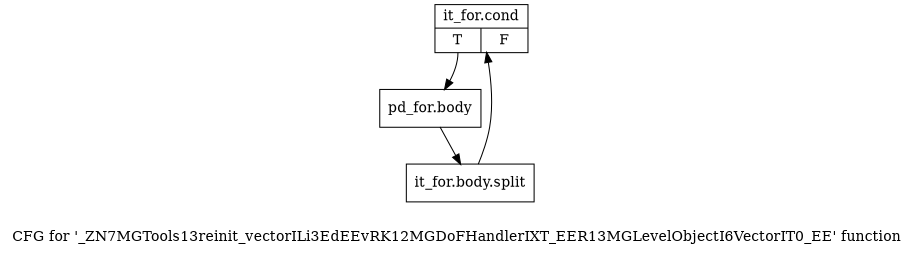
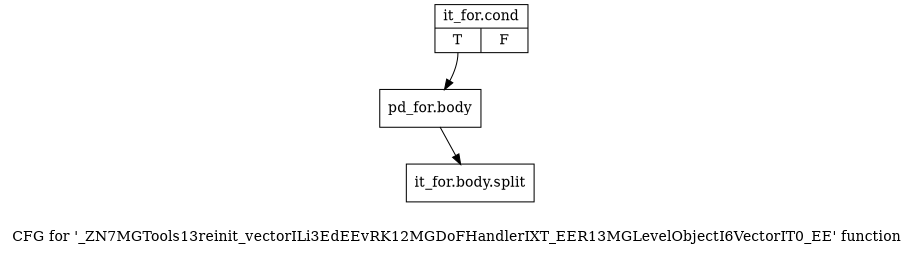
  digraph {
    label="CFG for '_ZN7MGTools13reinit_vectorILi3EdEEvRK12MGDoFHandlerIXT_EER13MGLevelObjectI6VectorIT0_EE' function"
    node [shape=record]
    n1 [label="{it_for.cond|{<s0>T|<s1>F}}"]
    n2 [label="{pd_for.body}"]
    n3 [label="{it_for.body.split}"]
    n1 -> n2 [tailport=s0]
    n2 -> n3
-   n3 -> n1
  }
